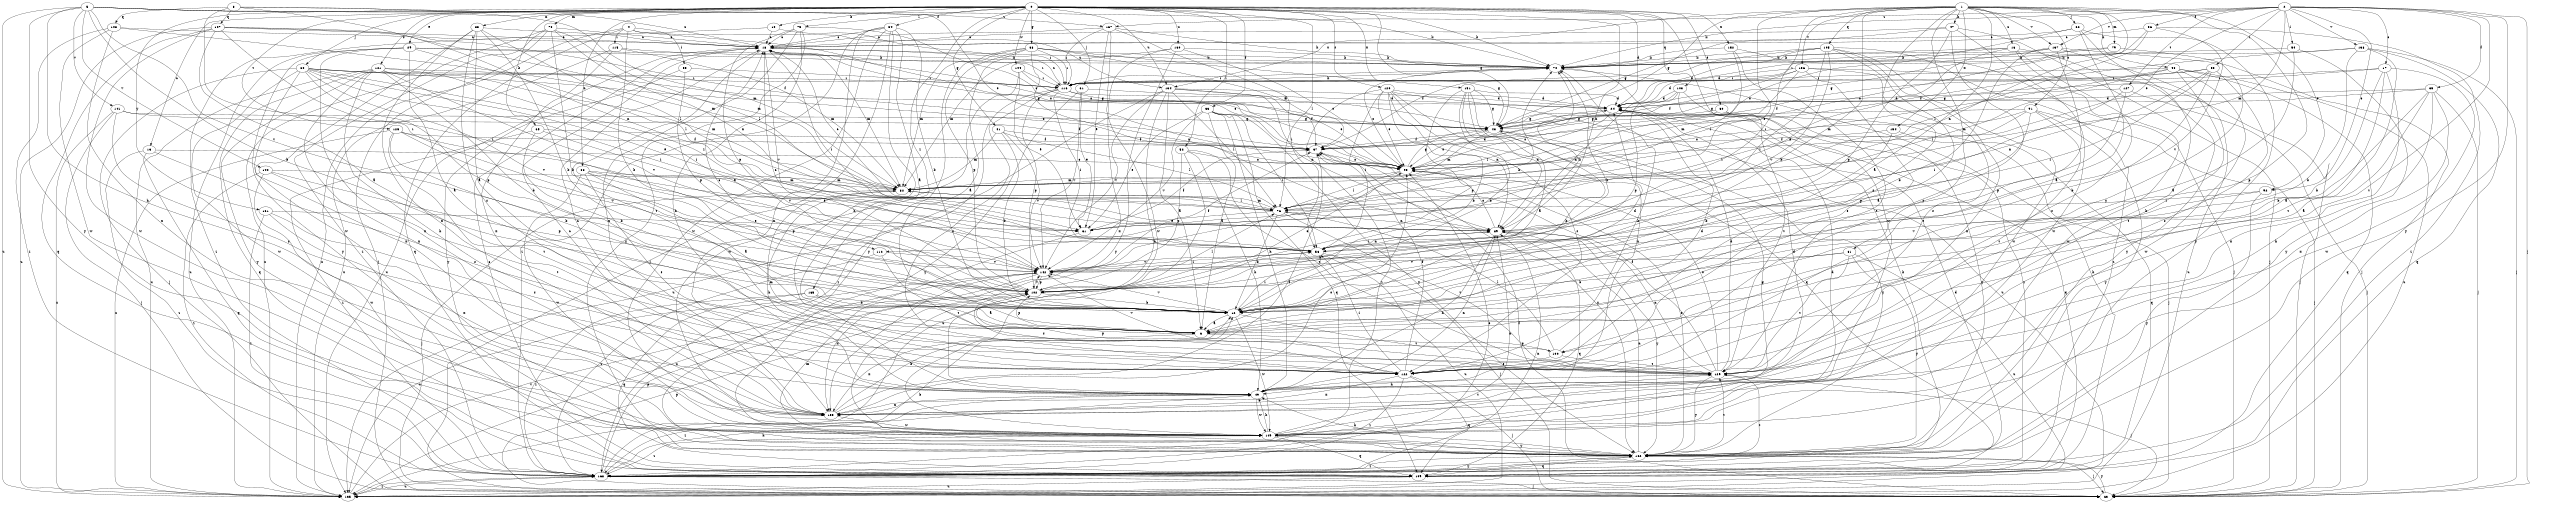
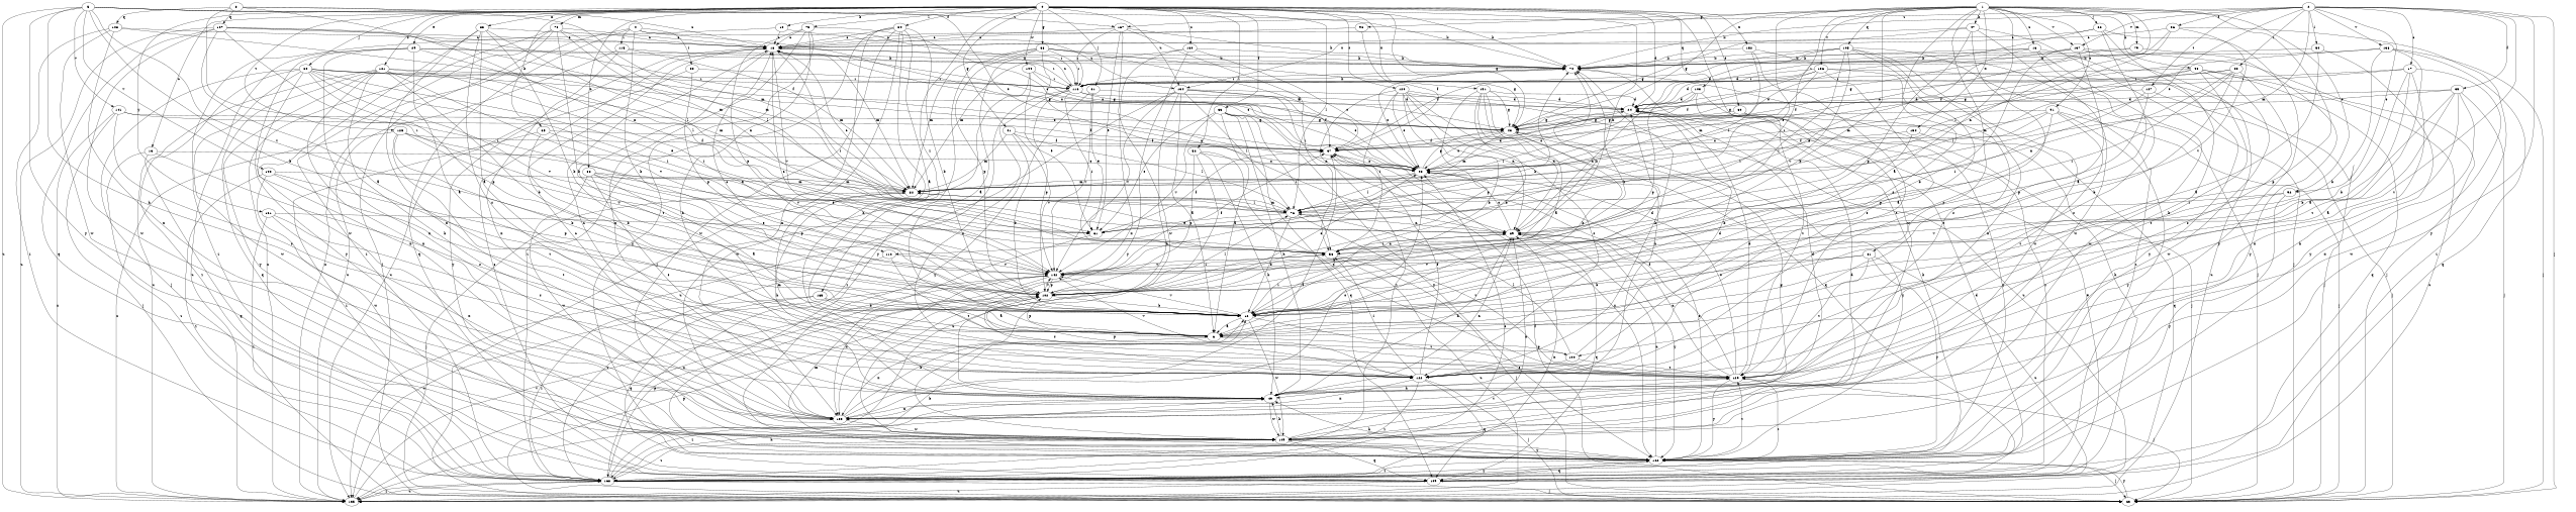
  strict digraph {
    0
    10
    13
    24
    29
    30
    33
    34
    38
    41
    43
    52
    60
    61
    65
    70
    75
    76
    78
    83
    88
    89
    103
    120
    121
    125
    130
    134
    144
    149
    151
    152
    161
    165
    18
    116
    168
    122
    95
    109
    6
    162
    135
    155
    63
    31
    49
    142
    56
    12
    82
    102
    37
    129
    1
    16
    47
    48
    62
    79
    81
    91
    92
+   96
    100
    105
    112
    136
    137
    154
    2
    17
    35
    36
    53
    54
    127
    138
    167
    3
    107
    108
    4
    55
    115
    5
    140
    141
    0 -> 10 [label=b]
    0 -> 13 [label=c]
    0 -> 24 [label=d]
    0 -> 29 [label=e]
    0 -> 30 [label=e]
    0 -> 33 [label=f]
    0 -> 34 [label=f]
    0 -> 38 [label=g]
    0 -> 41 [label=g]
    0 -> 43 [label=g]
    0 -> 52 [label=i]
    0 -> 60 [label=j]
    0 -> 61 [label=j]
    0 -> 65 [label=k]
    0 -> 70 [label=k]
    0 -> 75 [label=l]
    0 -> 76 [label=l]
    0 -> 78 [label=m]
    0 -> 83 [label=n]
    0 -> 88 [label=n]
    0 -> 89 [label=n]
    0 -> 103 [label=q]
    0 -> 120 [label=s]
    0 -> 121 [label=s]
    0 -> 125 [label=t]
    0 -> 130 [label=u]
    0 -> 134 [label=u]
    0 -> 144 [label=w]
    0 -> 149 [label=w]
    0 -> 151 [label=x]
    0 -> 152 [label=x]
    0 -> 161 [label=y]
    0 -> 165 [label=z]
    10 -> 18 [label=c]
    10 -> 116 [label=r]
    10 -> 168 [label=z]
    13 -> 168 [label=z]
    13 -> 122 [label=s]
    13 -> 95 [label=o]
    13 -> 109 [label=q]
    24 -> 43 [label=g]
    24 -> 76 [label=l]
-   24 -> 109 [label=q]
+   24 -> 109 [label=e]
    29 -> 70 [label=k]
    29 -> 76 [label=l]
    29 -> 116 [label=r]
    29 -> 6 [label=a]
    29 -> 162 [label=y]
    29 -> 135 [label=u]
    29 -> 155 [label=x]
    30 -> 43 [label=g]
    30 -> 95 [label=o]
    30 -> 162 [label=y]
    30 -> 63 [label=j]
    33 -> 43 [label=g]
    33 -> 109 [label=q]
    33 -> 6 [label=a]
    33 -> 162 [label=y]
    33 -> 31 [label=e]
    33 -> 49 [label=h]
    33 -> 142 [label=v]
    33 -> 56 [label=i]
    34 -> 149 [label=w]
    34 -> 18 [label=c]
    34 -> 168 [label=z]
    34 -> 6 [label=a]
    34 -> 155 [label=x]
    34 -> 63 [label=j]
    34 -> 49 [label=h]
    34 -> 12 [label=b]
    38 -> 43 [label=g]
    38 -> 70 [label=k]
    38 -> 89 [label=n]
    38 -> 116 [label=r]
    38 -> 6 [label=a]
    38 -> 162 [label=y]
    38 -> 82 [label=m]
    38 -> 102 [label=p]
    38 -> 37 [label=f]
    41 -> 76 [label=l]
    41 -> 142 [label=v]
    41 -> 12 [label=b]
    41 -> 82 [label=m]
    41 -> 37 [label=f]
    43 -> 18 [label=c]
    43 -> 95 [label=o]
    43 -> 162 [label=y]
    43 -> 12 [label=b]
    43 -> 82 [label=m]
    43 -> 37 [label=f]
    52 -> 95 [label=o]
    52 -> 135 [label=u]
    52 -> 49 [label=h]
    52 -> 102 [label=p]
    52 -> 129 [label=t]
    60 -> 43 [label=g]
    60 -> 149 [label=w]
    60 -> 116 [label=r]
-   60 -> 89 [label=z]
+   60 -> 168 [label=z]
    60 -> 95 [label=o]
    60 -> 155 [label=x]
    60 -> 63 [label=j]
    60 -> 31 [label=e]
    60 -> 142 [label=v]
    60 -> 56 [label=i]
    60 -> 102 [label=p]
    61 -> 24 [label=d]
    61 -> 162 [label=y]
    61 -> 31 [label=e]
    61 -> 142 [label=v]
    65 -> 168 [label=z]
    65 -> 142 [label=v]
    65 -> 12 [label=b]
    65 -> 37 [label=f]
    70 -> 116 [label=r]
    70 -> 95 [label=o]
    75 -> 18 [label=c]
    75 -> 95 [label=o]
    75 -> 162 [label=y]
    75 -> 155 [label=x]
    75 -> 49 [label=h]
    75 -> 102 [label=p]
    76 -> 89 [label=n]
    76 -> 18 [label=c]
    76 -> 31 [label=e]
    76 -> 12 [label=b]
    76 -> 82 [label=m]
    76 -> 129 [label=t]
    78 -> 76 [label=l]
    78 -> 89 [label=n]
    78 -> 18 [label=c]
    78 -> 168 [label=z]
    78 -> 135 [label=u]
    78 -> 63 [label=j]
    78 -> 12 [label=b]
    83 -> 76 [label=l]
    83 -> 149 [label=w]
    83 -> 18 [label=c]
    83 -> 122 [label=s]
    83 -> 6 [label=a]
    83 -> 155 [label=x]
    83 -> 12 [label=b]
    88 -> 149 [label=w]
    88 -> 122 [label=s]
    88 -> 6 [label=a]
    88 -> 31 [label=e]
    88 -> 82 [label=m]
    88 -> 102 [label=p]
    89 -> 95 [label=o]
    89 -> 109 [label=q]
    89 -> 162 [label=y]
    89 -> 49 [label=h]
    89 -> 56 [label=i]
    103 -> 24 [label=d]
    103 -> 89 [label=n]
    103 -> 168 [label=z]
    103 -> 102 [label=p]
    103 -> 129 [label=t]
    120 -> 24 [label=d]
    120 -> 89 [label=n]
    120 -> 168 [label=z]
    120 -> 122 [label=s]
    120 -> 95 [label=o]
    120 -> 135 [label=u]
    120 -> 49 [label=h]
    120 -> 56 [label=i]
    120 -> 12 [label=b]
    121 -> 116 [label=r]
    121 -> 109 [label=q]
    121 -> 162 [label=y]
    121 -> 135 [label=u]
    121 -> 155 [label=x]
    121 -> 49 [label=h]
    121 -> 142 [label=v]
    121 -> 56 [label=i]
    121 -> 12 [label=b]
    121 -> 82 [label=m]
    125 -> 135 [label=u]
    125 -> 31 [label=e]
    125 -> 142 [label=v]
    125 -> 12 [label=b]
    125 -> 37 [label=f]
    125 -> 129 [label=t]
    130 -> 70 [label=k]
    130 -> 95 [label=o]
    130 -> 162 [label=y]
    130 -> 155 [label=x]
    130 -> 82 [label=m]
    134 -> 24 [label=d]
    134 -> 76 [label=l]
    134 -> 89 [label=n]
    134 -> 6 [label=a]
    134 -> 135 [label=u]
    134 -> 49 [label=h]
    134 -> 142 [label=v]
    134 -> 37 [label=f]
    144 -> 43 [label=g]
    144 -> 149 [label=w]
    144 -> 116 [label=r]
    144 -> 31 [label=e]
    149 -> 24 [label=d]
    149 -> 43 [label=g]
    149 -> 89 [label=n]
    149 -> 168 [label=z]
    149 -> 109 [label=q]
    149 -> 162 [label=y]
    149 -> 49 [label=h]
    151 -> 24 [label=d]
    151 -> 43 [label=g]
    151 -> 89 [label=n]
    151 -> 109 [label=q]
    151 -> 6 [label=a]
    151 -> 12 [label=b]
    151 -> 102 [label=p]
    152 -> 70 [label=k]
    152 -> 76 [label=l]
    152 -> 63 [label=j]
    152 -> 129 [label=t]
    161 -> 168 [label=z]
    161 -> 122 [label=s]
    161 -> 155 [label=x]
    161 -> 31 [label=e]
    165 -> 168 [label=z]
    165 -> 109 [label=q]
    165 -> 6 [label=a]
    165 -> 12 [label=b]
    18 -> 70 [label=k]
    18 -> 135 [label=u]
    18 -> 142 [label=v]
    18 -> 56 [label=i]
    18 -> 82 [label=m]
    18 -> 129 [label=t]
    116 -> 24 [label=d]
    116 -> 70 [label=k]
    116 -> 18 [label=c]
    116 -> 168 [label=z]
    116 -> 122 [label=s]
    116 -> 95 [label=o]
    116 -> 56 [label=i]
    116 -> 102 [label=p]
    168 -> 24 [label=d]
    168 -> 70 [label=k]
    168 -> 89 [label=n]
    168 -> 95 [label=o]
    168 -> 162 [label=y]
    168 -> 135 [label=u]
    168 -> 63 [label=j]
    168 -> 49 [label=h]
    168 -> 12 [label=b]
    168 -> 102 [label=p]
    168 -> 129 [label=t]
    122 -> 70 [label=k]
    122 -> 168 [label=z]
    122 -> 109 [label=q]
    122 -> 155 [label=x]
    122 -> 63 [label=j]
    122 -> 56 [label=i]
    122 -> 82 [label=m]
    122 -> 102 [label=p]
    122 -> 37 [label=f]
    95 -> 24 [label=d]
    95 -> 43 [label=g]
    95 -> 76 [label=l]
    95 -> 18 [label=c]
    95 -> 82 [label=m]
    109 -> 70 [label=k]
    109 -> 18 [label=c]
    109 -> 135 [label=u]
    6 -> 155 [label=x]
    6 -> 102 [label=p]
    6 -> 100 [label=p]
    162 -> 89 [label=n]
    162 -> 168 [label=z]
    162 -> 95 [label=o]
    162 -> 109 [label=q]
    162 -> 63 [label=j]
    162 -> 49 [label=h]
    162 -> 129 [label=t]
    135 -> 168 [label=z]
    135 -> 142 [label=v]
    155 -> 149 [label=w]
    155 -> 18 [label=c]
    155 -> 95 [label=o]
    155 -> 12 [label=b]
    155 -> 37 [label=f]
    155 -> 129 [label=t]
    63 -> 162 [label=y]
    63 -> 102 [label=p]
    63 -> 37 [label=f]
    31 -> 135 [label=u]
    31 -> 37 [label=f]
    49 -> 24 [label=d]
    49 -> 89 [label=n]
    49 -> 149 [label=w]
    49 -> 18 [label=c]
    49 -> 168 [label=z]
    49 -> 155 [label=x]
    142 -> 70 [label=k]
    142 -> 162 [label=m]
    142 -> 135 [label=u]
    142 -> 155 [label=x]
    142 -> 56 [label=i]
    142 -> 102 [label=p]
    142 -> 37 [label=f]
    56 -> 70 [label=k]
    56 -> 89 [label=n]
    56 -> 135 [label=u]
    56 -> 63 [label=j]
    56 -> 142 [label=v]
    12 -> 24 [label=d]
    12 -> 149 [label=w]
    12 -> 18 [label=c]
    12 -> 6 [label=a]
    12 -> 142 [label=v]
    12 -> 56 [label=i]
    12 -> 129 [label=t]
    82 -> 76 [label=l]
    82 -> 63 [label=j]
    82 -> 49 [label=h]
    102 -> 70 [label=k]
    102 -> 76 [label=l]
    102 -> 18 [label=c]
    102 -> 122 [label=s]
    102 -> 95 [label=o]
    102 -> 142 [label=v]
    102 -> 12 [label=b]
    37 -> 95 [label=o]
    37 -> 162 [label=y]
    129 -> 24 [label=d]
    129 -> 89 [label=n]
    129 -> 95 [label=o]
    129 -> 162 [label=y]
    129 -> 63 [label=j]
    129 -> 49 [label=h]
    129 -> 37 [label=f]
    1 -> 43 [label=g]
    1 -> 89 [label=n]
    1 -> 134 [label=u]
    1 -> 122 [label=s]
    1 -> 6 [label=a]
    1 -> 31 [label=e]
    1 -> 12 [label=b]
    1 -> 16 [label=c]
    1 -> 47 [label=h]
    1 -> 48 [label=h]
    1 -> 62 [label=j]
    1 -> 79 [label=m]
    1 -> 81 [label=m]
    1 -> 91 [label=o]
    1 -> 92 [label=o]
+   1 -> 96 [label=p]
    1 -> 100 [label=p]
    1 -> 105 [label=q]
    1 -> 112 [label=r]
    1 -> 136 [label=v]
    1 -> 137 [label=v]
    1 -> 154 [label=x]
    16 -> 24 [label=d]
    16 -> 70 [label=k]
    16 -> 149 [label=w]
    16 -> 122 [label=s]
    16 -> 162 [label=y]
    16 -> 31 [label=e]
    47 -> 43 [label=g]
    47 -> 149 [label=w]
    47 -> 18 [label=c]
    47 -> 122 [label=s]
    47 -> 63 [label=j]
    47 -> 102 [label=p]
    48 -> 76 [label=l]
    48 -> 149 [label=w]
    48 -> 116 [label=r]
    48 -> 109 [label=q]
    48 -> 135 [label=u]
    48 -> 82 [label=m]
    48 -> 129 [label=t]
    62 -> 18 [label=c]
    62 -> 95 [label=o]
    62 -> 6 [label=a]
    62 -> 162 [label=y]
    62 -> 49 [label=h]
    79 -> 43 [label=g]
    79 -> 70 [label=k]
-   79 -> 100 [label=y]
+   79 -> 162 [label=y]
    81 -> 162 [label=y]
    81 -> 135 [label=u]
    81 -> 142 [label=v]
    81 -> 12 [label=b]
    81 -> 129 [label=t]
    91 -> 43 [label=g]
    91 -> 76 [label=l]
    91 -> 95 [label=o]
    91 -> 162 [label=y]
    91 -> 63 [label=j]
    91 -> 102 [label=p]
    91 -> 129 [label=t]
    92 -> 76 [label=l]
    92 -> 162 [label=y]
    92 -> 142 [label=v]
+   96 -> 18 [label=c]
+   96 -> 37 [label=f]
    100 -> 24 [label=d]
    100 -> 76 [label=l]
    100 -> 122 [label=s]
    100 -> 142 [label=v]
    100 -> 129 [label=t]
    105 -> 24 [label=d]
    105 -> 70 [label=k]
    105 -> 149 [label=w]
    105 -> 168 [label=z]
    105 -> 122 [label=s]
    105 -> 155 [label=x]
    105 -> 142 [label=v]
    105 -> 56 [label=i]
    105 -> 37 [label=f]
    112 -> 168 [label=z]
    112 -> 142 [label=v]
    112 -> 129 [label=t]
    136 -> 24 [label=d]
    136 -> 116 [label=r]
    136 -> 6 [label=a]
    136 -> 63 [label=j]
    136 -> 82 [label=m]
    136 -> 37 [label=f]
    136 -> 129 [label=t]
    137 -> 70 [label=k]
    137 -> 116 [label=r]
    137 -> 122 [label=s]
    137 -> 135 [label=u]
    137 -> 63 [label=j]
    137 -> 12 [label=b]
    154 -> 109 [label=q]
    154 -> 12 [label=b]
    154 -> 37 [label=f]
    2 -> 70 [label=k]
    2 -> 95 [label=o]
    2 -> 162 [label=y]
    2 -> 63 [label=j]
    2 -> 82 [label=m]
    2 -> 129 [label=t]
    2 -> 92 [label=o]
    2 -> 137 [label=v]
    2 -> 17 [label=c]
    2 -> 35 [label=f]
    2 -> 36 [label=f]
    2 -> 53 [label=i]
    2 -> 54 [label=i]
    2 -> 127 [label=t]
    2 -> 138 [label=v]
    2 -> 167 [label=z]
    17 -> 43 [label=g]
    17 -> 149 [label=w]
    17 -> 116 [label=r]
    17 -> 6 [label=a]
    17 -> 155 [label=x]
    17 -> 12 [label=b]
    35 -> 24 [label=d]
    35 -> 43 [label=g]
    35 -> 6 [label=a]
    35 -> 155 [label=x]
    35 -> 63 [label=j]
    35 -> 49 [label=h]
    35 -> 12 [label=b]
    36 -> 76 [label=l]
    36 -> 18 [label=c]
    36 -> 168 [label=z]
    36 -> 95 [label=o]
    36 -> 142 [label=v]
    53 -> 89 [label=n]
    53 -> 116 [label=r]
    53 -> 122 [label=s]
    53 -> 56 [label=i]
    53 -> 12 [label=b]
    53 -> 37 [label=f]
    54 -> 70 [label=k]
    54 -> 6 [label=a]
    54 -> 162 [label=y]
    127 -> 24 [label=d]
    127 -> 63 [label=j]
    127 -> 56 [label=i]
    127 -> 102 [label=p]
    138 -> 70 [label=k]
    138 -> 109 [label=q]
    138 -> 63 [label=j]
    138 -> 12 [label=b]
    138 -> 37 [label=f]
    138 -> 129 [label=t]
    167 -> 70 [label=k]
    167 -> 149 [label=w]
    167 -> 18 [label=c]
    167 -> 116 [label=r]
    167 -> 31 [label=e]
    167 -> 56 [label=i]
    3 -> 89 [label=n]
    3 -> 18 [label=c]
    3 -> 82 [label=m]
    3 -> 112 [label=r]
    3 -> 107 [label=q]
    3 -> 108 [label=q]
    107 -> 149 [label=w]
    107 -> 18 [label=c]
    107 -> 109 [label=q]
    107 -> 6 [label=a]
    107 -> 135 [label=u]
    107 -> 56 [label=i]
    107 -> 82 [label=m]
    107 -> 37 [label=f]
    108 -> 149 [label=w]
    108 -> 18 [label=c]
    108 -> 168 [label=z]
    108 -> 155 [label=x]
    108 -> 82 [label=m]
    4 -> 134 [label=u]
    4 -> 95 [label=o]
    4 -> 109 [label=q]
    4 -> 135 [label=u]
    4 -> 12 [label=b]
    4 -> 55 [label=i]
    4 -> 115 [label=r]
    55 -> 116 [label=r]
    55 -> 162 [label=y]
    55 -> 102 [label=p]
    115 -> 70 [label=k]
    115 -> 135 [label=u]
    115 -> 155 [label=x]
    115 -> 82 [label=m]
    5 -> 70 [label=k]
    5 -> 95 [label=o]
    5 -> 162 [label=y]
    5 -> 135 [label=u]
    5 -> 49 [label=h]
    5 -> 142 [label=v]
    5 -> 12 [label=b]
    5 -> 167 [label=z]
    5 -> 140 [label=v]
    5 -> 141 [label=v]
    140 -> 149 [label=w]
    140 -> 168 [label=z]
    140 -> 82 [label=m]
    140 -> 102 [label=p]
    140 -> 129 [label=t]
    141 -> 43 [label=g]
    141 -> 122 [label=s]
    141 -> 135 [label=u]
    141 -> 63 [label=j]
    141 -> 37 [label=f]
  }
